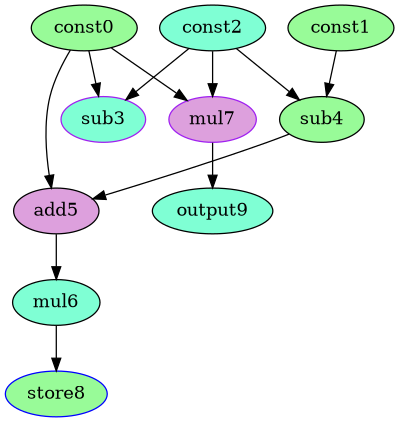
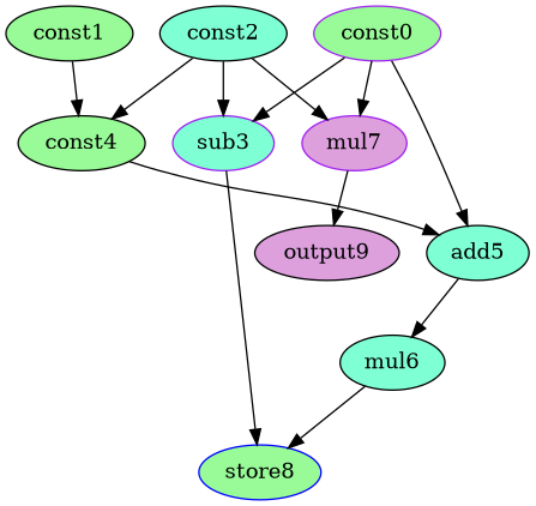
  digraph {
    node [color=black fillcolor=palegreen opcode=const style=filled]
    edge [operand=0]
-   const0
+   const0 [color=purple]
    sub3 [color=purple fillcolor=aquamarine opcode=sub]
-   add5 [fillcolor=plum opcode=add]
+   add5 [fillcolor=aquamarine opcode=add]
    mul7 [color=purple fillcolor=plum opcode=mul]
    store8 [color=blue opcode=store]
    mul6 [fillcolor=aquamarine opcode=mul]
-   output9 [fillcolor=aquamarine opcode=output]
-   sub4 [opcode=sub]
+   output9 [fillcolor=plum opcode=output]
+   sub4 [opcode=sub label=const4]
    const1
    const2 [fillcolor=aquamarine]
    const0 -> sub3
    const0 -> add5
    const0 -> mul7
+   sub3 -> store8
    add5 -> mul6 [operand=1]
    mul7 -> output9
    mul6 -> store8 [operand=1]
    sub4 -> add5 [operand=1]
    const1 -> sub4
    const2 -> sub3 [operand=1]
    const2 -> mul7 [operand=1]
    const2 -> sub4 [operand=1]
  }
